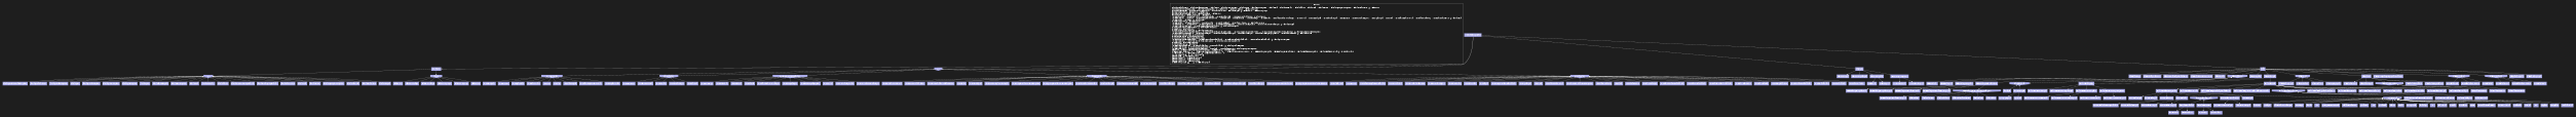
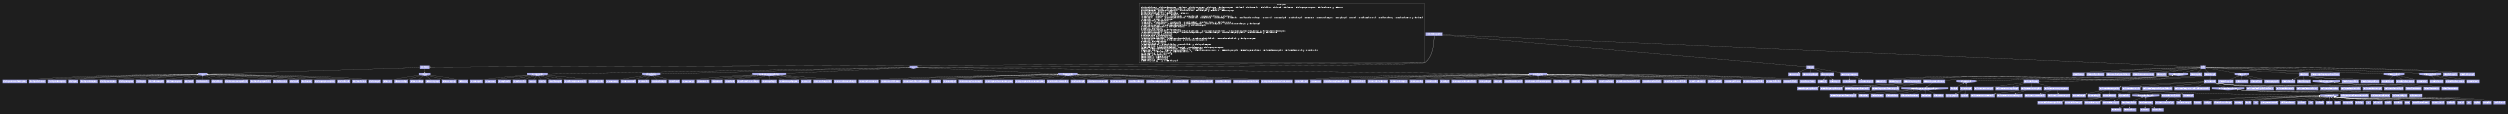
  digraph {
    bgcolor="#1e1e1e"
    newrank=true
    rankdir=TB
    fontname="DejaVu Sans Mono"
    node [fontcolor=white fontname="DejaVu Sans Mono" shape=box style=filled fillcolor="#ABACEA"]
    edge [arrowhead=none arrowtail=odot color=white dir=both fontname="DejaVu Sans Mono"]
    n1 [color="#1e1e1e" label=<<table border="0" cellpadding="0" cellspacing="0" cellborder="0">         <tr><td align="left">(GROUP_apiextensions | GROUP_apiregistration | GROUP_apps | GROUP_authorization | GROUP_batch | GROUP_coordination | GROUP_core | GROUP_discovery | GROUP_events | GROUP_node | GROUP_policy | GROUP_rbac_authorization | GROUP_scheduling) =&gt; VERSION_v1</td></tr>     <tr><td align="left">(GROUP_admission_registration | GROUP_authentication) =&gt; VERSION_v1 | VERSION_v1beta1 | VERSION_v1alpha1</td></tr>     <tr><td align="left">(GROUP_certificates | GROUP_internal_apiserver | GROUP_networking | GROUP_storage) =&gt; VERSION_v1 | VERSION_v1alpha1</td></tr>     <tr><td align="left">GROUP_autoscaling =&gt; VERSION_v2 | VERSION_v1</td></tr>     <tr><td align="left">GROUP_flowcontrol_apiserver =&gt; VERSION_v1beta3 | VERSION_v1</td></tr>     <tr><td align="left">GROUP_resource =&gt; VERSION_v1alpha2 | VERSION_v1</td></tr>     <tr><td align="left">(KIND_DaemonSet | KIND_Deployment | KIND_ReplicaSet | KIND_StatefullSet | KIND_ControllerRevision) =&gt; GROUP_apps</td></tr>     <tr><td align="left">(KIND_Container | KIND_Pod | KIND_ReplicationController | KIND_Service | KIND_Endpoints | KIND_ConfigMap | KIND_Secret | KIND_PersistentVolumeClaim | KIND_Volume | KIND_LimitRange | KIND_PodTemplate | KIND_Binding | KIND_ComponentStatus | KIND_Namespace | KIND_Node | KIND_PersistentVolume | KIND_ResourceQuota | KIND_ServiceAccount) =&gt; GROUP_core</td></tr>     <tr><td align="left">(KIND_CronJob | KIND_Job) =&gt; GROUP_batch</td></tr>     <tr><td align="left">KIND_EndpintSlice =&gt; GROUP_discovery</td></tr>     <tr><td align="left">(KIND_Ingress | KIND_IngressClass | KIND_IPAddress | KIND_ServiceCIDR | KIND_NetworkPolicy) =&gt; GROUP_networking</td></tr>     <tr><td align="left">(KIND_CSIDriver | KIND_CSINode | KIND_StorageClass | KIND_CSIStorageCapacity | KIND_VolumeAttachment | KIND_VolumeAttributesClass) =&gt; GROUP_storage</td></tr>     <tr><td align="left">(KIND_ClusterTrustBundle | KIND_CertificateSigningRequest) =&gt; GROUP_certificates</td></tr>     <tr><td align="left">KIND_CustomerResourceDefinition =&gt; GROUP_apiextensions</td></tr>     <tr><td align="left">KIND_Event =&gt; GROUP_events</td></tr>     <tr><td align="left">KIND_HorizontalPodAutoscaler =&gt; GROUP_autoscaling</td></tr>     <tr><td align="left">(KIND_MutatingWebhookConfiguration | KIND_ValidatingWebhookConfiguration | KIND_ValidatingAdmissionPolicy | KIND_ValidatingAdmissionPolicyBinding) =&gt; GROUP_admission_registration</td></tr>     <tr><td align="left">(KIND_PodSchedulingContext | KIND_ResourceClaim | KIND_ResourceClaimTemplate | KIND_ResourceClass | KIND_ResourceClaimParameters | KIND_ResourceSlice) =&gt; GROUP_resource</td></tr>     <tr><td align="left">KIND_PodDisruptionBudget =&gt; GROUP_policy</td></tr>     <tr><td align="left">KIND_PriorityClass =&gt; GROUP_scheduling</td></tr>     <tr><td align="left">KIND_APIService =&gt; GROUP_apiregistration</td></tr>     <tr><td align="left">(KIND_LocalSubjectAccessReview | KIND_SelfSubjectAccessReview | KIND_SelfSubjectRulesReview | KIND_SubjectAccessReview) =&gt; GROUP_authorization</td></tr>     <tr><td align="left">(KIND_FlowSchema | KIND_PriorityLevelConfiguration) =&gt; GROUP_flowcontrol_apiserver</td></tr>     <tr><td align="left">KIND_Lease =&gt; GROUP_coordination</td></tr>     <tr><td align="left">KIND_RuntimeClass =&gt; GROUP_node</td></tr>     <tr><td align="left">(KIND_SelfSubjectReview | KIND_TokenRequest | KIND_TokenReview) =&gt; GROUP_authentication</td></tr>     <tr><td align="left">KIND_StorageVersion =&gt; GROUP_internal_apiserver</td></tr>     <tr><td align="left">(KIND_ClusterRole | KIND_ClusterRoleBinding | KIND_Role | KIND_RoleBinding)=&gt; GROUP_rbac_authorization</td></tr>     <tr><td align="left">SPEC_Type | SPEC_allocateLoadBalancerNodePorts | SPEC_Ports =&gt; KIND_Service</td></tr>     <tr><td align="left">(SPEC_minReadySeconds &gt; 0) | (SPEC_progressDeadlineSeconds &gt; 0) | (SPEC_revisionHistoryLimit &gt; 0) | SELECTOR_matchLabels | SELECTOR_matchExpressions | TEMPLATE_SPEC_Containers | TEMPLATE_SPEC_Volumes =&gt; KIND_Deployment</td></tr>     <tr><td align="left">(TYPE_NodePort | TYPE_LoadBalancer) =&gt; (SPEC_PORTS_nodePort &gt; 0)</td></tr>     <tr><td align="left">(maxUnavailable == '0') =&gt; (maxSurge == '')</td></tr>     <tr><td align="left">SPEC_strategy =&gt; KIND_Deployment</td></tr>     <tr><td align="left">SPEC_clusterIP =&gt; !TYPE_ExternalName</td></tr>     <tr><td align="left">SPEC_clusterIP =&gt; !SPEC_clusterIPs</td></tr>     <tr><td align="left">SPEC_clusterIPs =&gt; !SPEC_clusterIP</td></tr>     <tr><td align="left">(SPEC_externalName == '') =&gt; TYPE_ExternalName</td></tr> </table>> fillcolor=""]
    GROUP_admission_registration
    Group [shape=invhouse]
    GROUP_apiextensions
    GROUP_apiregistration
    GROUP_apps
    GROUP_authentication
    GROUP_authorization
    GROUP_autoscaling
    GROUP_batch
    GROUP_certificates
    GROUP_coordination
    GROUP_core
    GROUP_discovery
    GROUP_events
    GROUP_flowcontrol_apiserver
    GROUP_internal_apiserver
    GROUP_networking
    GROUP_node
    GROUP_policy
    GROUP_rbac_authorization
    GROUP_resource
    GROUP_scheduling
    GROUP_storage
    ApiVersion
    Version [shape=invhouse]
    VERSION_v1
    VERSION_v1beta1
    VERSION_v1beta3
    VERSION_v1alpha1
    VERSION_v1alpha2
    VERSION_v2
    Kubernetes_manifest
    Kind [shape=invhouse]
    Metadata
    Spec
    KIND_Container
    Workloads_APIs [shape=invhouse]
    KIND_CronJob
    KIND_DaemonSet
    KIND_Deployment
    KIND_Job
    KIND_Pod
    KIND_ReplicaSet
    KIND_ReplicationController
    KIND_StatefullSet
    Service_APIs [shape=invhouse]
    Confing_and_storage_APIs [shape=invhouse]
    Metadata_APIs [shape=invhouse]
    Cluster_APIs [shape=invhouse]
    KIND_Endpoints
    KIND_EndpintSlice
    KIND_Ingress
    KIND_IngressClass
    KIND_Service
    KIND_ConfigMap
    KIND_CSIDriver
    KIND_CSINode
    KIND_Secret
    KIND_PersistentVolumeClaim
    KIND_StorageClass
    KIND_CSIStorageCapacity
    KIND_Volume
    KIND_VolumeAttachment
    KIND_VolumeAttributesClass
    KIND_ClusterTrustBundle
    KIND_ControllerRevision
    KIND_CustomerResourceDefinition
    KIND_Event
    KIND_LimitRange
    KIND_HorizontalPodAutoscaler
    KIND_MutatingWebhookConfiguration
    KIND_ValidatingWebhookConfiguration
    KIND_PodSchedulingContext
    KIND_PodTemplate
    KIND_PodDisruptionBudget
    KIND_PriorityClass
    KIND_ResourceClaim
    KIND_ResourceClaimParameters
    KIND_ResourceSlice
    KIND_ResourceClaimTemplate
    KIND_ResourceClass
    KIND_ValidatingAdmissionPolicy
    KIND_ValidatingAdmissionPolicyBinding
    KIND_APIService
    KIND_Binding
    KIND_CertificateSigningRequest
    KIND_ClusterRole
    KIND_ClusterRoleBinding
    KIND_ComponentStatus
    KIND_FlowSchema
    KIND_IPAddress
    KIND_Lease
    KIND_LocalSubjectAccessReview
    KIND_Namespace
    KIND_Node
    KIND_PersistentVolume
    KIND_PriorityLevelConfiguration
    KIND_ResourceQuota
    KIND_Role
    KIND_RoleBinding
    KIND_RuntimeClass
    KIND_SelfSubjectAccessReview
    KIND_SelfSubjectReview
    KIND_SelfSubjectRulesReview
    KIND_ServiceAccount
    KIND_ServiceCIDR
    KIND_StorageVersion
    KIND_SubjectAccessReview
    KIND_TokenRequest
    KIND_TokenReview
    KIND_NetworkPolicy
    METADATA_name
    METADATA_namespace
    METADATA_labels
    METADATA_annotations
    LABELS_key
    LABELS_value
    ANNOTATIONS_key
    ANNOTATIONS_value
    SPEC_Replicas
    SPEC_minReadySeconds
    SPEC_progressDeadlineSeconds
    SPEC_revisionHistoryLimit
    SPEC_paused
    SPEC_Selector [shape=invhouse]
    SPEC_strategy
    SPEC_Template
    SPEC_Type [shape=invhouse]
    SPEC_Ports
    SPEC_allocateLoadBalancerNodePorts
    SPEC_clusterIP [shape=invhouse]
    SPEC_clusterIPs [shape=invhouse]
    SPEC_externalIPs
    SPEC_externalName
    SELECTOR_key
    SELECTOR_value
    SELECTOR_matchLabels
    SELECTOR_matchExpressions
    SELECTOR_matchLabels_key
    SELECTOR_matchLabels_value
    SELECTOR_matchExpressions_key
    SELECTOR_matchExpressions_values
    SELECTOR_matchExpressions_operator [shape=invhouse]
    SELECTOR_matchExpressions_value
    OPERATOR_in
    OPERATOR_notIn
    OPERATOR_exist
    OPERATOR_doesNotExist
    OPERATOR_gt
    OPERATOR_lt
    Recreate
    STRATEGY_type [shape=invhouse]
    RollingUpdate
    maxUnavailable
    maxSurge
    TEMPLATE_METADATA_name
    TEMPLATE_Metadata
    TEMPLATE_METADATA_namespace
    TEMPLATE_METADATA_labels
    TEMPLATE_METADATA_annotations
    TEMPLATE_METADATA_LABELS_key
    TEMPLATE_METADATA_LABELS_value
    TEMPLATE_ANNOTATIONS_key
    TEMPLATE_ANNOTATIONS_value
    TEMPLATE_Spec
    CONTAINER_image
    TEMPLATE_SPEC_Containers
    CONTAINER_name
    CONTAINER_ports
    CONTAINER_env
    CONTAINER_resources [shape=invhouse]
    CONTAINER_VolumeMounts
    CONTAINER_PORTS_containerPort
    CONTAINER_PORTS_name
    CONTAINER_ENV_name
    CONTAINER_ENV_value
    REQUEST_cpu
    RESOURCES_request
    REQUEST_memory
    RESOURCES_limits
    LIMITS_cpu
    LIMITS_memory
    VOLUMEMOUNTS_mountPath
    VOLUMEMOUNTS_name
    TEMPLATE_SPEC_Volumes
    TEMPLATE_SPEC_activeDeadlineSeconds
    TEMPLATE_SPEC_automountServiceAccountToken
    TEMPLATE_SPEC_dnsPolicy [shape=invhouse]
    TEMPLATE_SPEC_enableServiceLinks
    TEMPLATE_SPEC_hostIPC
    TEMPLATE_SPEC_hostNetwork
    TEMPLATE_SPEC_hostPID
    TEMPLATE_SPEC_hostUsers
    TEMPLATE_SPEC_hostname
    TEMPLATE_SPEC_nodeName
    VOLUMES_name
    VOLUMES_type [shape=invhouse]
    emptyDir
    hostPath
    persistentVolumeClaim
    configMap
    secret
    nfs
    awsElasticBlockStore
    gcePersistentDisk
    azureDisk
    csi
    azureFile
    cephfs
    cinder
    downwardAPI
    ephemeral
    fc
    flexVolume
    flocker
    glusterfs
    iscsi
    photonPersistentDisk
    portworxVolume
    projected
    quobyte
    rbd
    scaleIO
    storageos
    vsphereVolume
    DNSPOLICY_ClusterFirstWithHostNet
    DNSPOLICY_ClusterFirst
    DNSPOLICY_Default
    DNSPOLICY_None
    TYPE_ExternalName
    TYPE_ClusterIP
    TYPE_NodePort
    TYPE_LoadBalancer
    SPEC_PORTS_port
    SPEC_PORTS_name
    SPEC_PORTS_protocol [shape=invhouse]
    SPEC_PORTS_nodePort
    SPEC_PORTS_targetPort
    PORTS_PROTOCOL_tcp
    PORTS_PROTOCOL_udp
    PORTS_PROTOCOL_sctp
    CLUSTERIP_none
    CLUSTERIP_emptyString
    CLUSTERIP_IP
    CLUSTERIPS_none
    CLUSTERIPS_emptyString
    CLUSTERIPS_IPs
    subgraph cluster_1 {
      color=white
      fontcolor=white
-     label=Binding
+     label=Constraints
      n1
    }
    Group -> GROUP_admission_registration
    Group -> GROUP_apiextensions
    Group -> GROUP_apiregistration
    Group -> GROUP_apps
    Group -> GROUP_authentication
    Group -> GROUP_authorization
    Group -> GROUP_autoscaling
    Group -> GROUP_batch
    Group -> GROUP_certificates
    Group -> GROUP_coordination
    Group -> GROUP_core
    Group -> GROUP_discovery
    Group -> GROUP_events
    Group -> GROUP_flowcontrol_apiserver
    Group -> GROUP_internal_apiserver
    Group -> GROUP_networking
    Group -> GROUP_node
    Group -> GROUP_policy
    Group -> GROUP_rbac_authorization
    Group -> GROUP_resource
    Group -> GROUP_scheduling
    Group -> GROUP_storage
    ApiVersion -> Group [arrowhead=dot arrowtail=none]
    ApiVersion -> Version [arrowhead=dot arrowtail=none]
    Version -> VERSION_v1
    Version -> VERSION_v1beta1
    Version -> VERSION_v1beta3
    Version -> VERSION_v1alpha1
    Version -> VERSION_v1alpha2
    Version -> VERSION_v2
    Kubernetes_manifest -> ApiVersion [arrowhead=dot arrowtail=none]
    Kubernetes_manifest -> Kind [arrowhead=dot arrowtail=none]
    Kubernetes_manifest -> Metadata [arrowhead=odot arrowtail=none]
    Kubernetes_manifest -> Spec [arrowhead=odot arrowtail=none]
    Kind -> Workloads_APIs
    Kind -> Service_APIs
    Kind -> Confing_and_storage_APIs
    Kind -> Metadata_APIs
    Kind -> Cluster_APIs
    Metadata -> METADATA_name [arrowhead=dot arrowtail=none]
    Metadata -> METADATA_namespace [arrowhead=odot arrowtail=none]
    Metadata -> METADATA_labels [arrowhead=odot arrowtail=none]
    Metadata -> METADATA_annotations [arrowhead=odot arrowtail=none]
    Spec -> SPEC_Replicas [arrowhead=odot arrowtail=none]
    Spec -> SPEC_minReadySeconds [arrowhead=odot arrowtail=none]
    Spec -> SPEC_progressDeadlineSeconds [arrowhead=odot arrowtail=none]
    Spec -> SPEC_revisionHistoryLimit [arrowhead=odot arrowtail=none]
    Spec -> SPEC_paused [arrowhead=odot arrowtail=none]
    Spec -> SPEC_Selector [arrowhead=odot arrowtail=none]
    Spec -> SPEC_strategy [arrowhead=odot arrowtail=none]
    Spec -> SPEC_Template [arrowhead=odot arrowtail=none]
    Spec -> SPEC_Type [arrowhead=odot arrowtail=none]
    Spec -> SPEC_Ports [arrowhead=odot arrowtail=none]
    Spec -> SPEC_allocateLoadBalancerNodePorts [arrowhead=odot arrowtail=none]
    Spec -> SPEC_clusterIP [arrowhead=odot arrowtail=none]
    Spec -> SPEC_clusterIPs [arrowhead=odot arrowtail=none]
    Spec -> SPEC_externalIPs [arrowhead=odot arrowtail=none]
    Spec -> SPEC_externalName [arrowhead=odot arrowtail=none]
    Workloads_APIs -> KIND_Container
    Workloads_APIs -> KIND_CronJob
    Workloads_APIs -> KIND_DaemonSet
    Workloads_APIs -> KIND_Deployment
    Workloads_APIs -> KIND_Job
    Workloads_APIs -> KIND_Pod
    Workloads_APIs -> KIND_ReplicaSet
    Workloads_APIs -> KIND_ReplicationController
    Workloads_APIs -> KIND_StatefullSet
    Service_APIs -> KIND_Endpoints
    Service_APIs -> KIND_EndpintSlice
    Service_APIs -> KIND_Ingress
    Service_APIs -> KIND_IngressClass
    Service_APIs -> KIND_Service
    Confing_and_storage_APIs -> KIND_ConfigMap
    Confing_and_storage_APIs -> KIND_CSIDriver
    Confing_and_storage_APIs -> KIND_CSINode
    Confing_and_storage_APIs -> KIND_Secret
    Confing_and_storage_APIs -> KIND_PersistentVolumeClaim
    Confing_and_storage_APIs -> KIND_StorageClass
    Confing_and_storage_APIs -> KIND_CSIStorageCapacity
    Confing_and_storage_APIs -> KIND_Volume
    Confing_and_storage_APIs -> KIND_VolumeAttachment
    Confing_and_storage_APIs -> KIND_VolumeAttributesClass
    Metadata_APIs -> KIND_ClusterTrustBundle
    Metadata_APIs -> KIND_ControllerRevision
    Metadata_APIs -> KIND_CustomerResourceDefinition
    Metadata_APIs -> KIND_Event
    Metadata_APIs -> KIND_LimitRange
    Metadata_APIs -> KIND_HorizontalPodAutoscaler
    Metadata_APIs -> KIND_MutatingWebhookConfiguration
    Metadata_APIs -> KIND_ValidatingWebhookConfiguration
    Metadata_APIs -> KIND_PodSchedulingContext
    Metadata_APIs -> KIND_PodTemplate
    Metadata_APIs -> KIND_PodDisruptionBudget
    Metadata_APIs -> KIND_PriorityClass
    Metadata_APIs -> KIND_ResourceClaim
    Metadata_APIs -> KIND_ResourceClaimParameters
    Metadata_APIs -> KIND_ResourceSlice
    Metadata_APIs -> KIND_ResourceClaimTemplate
    Metadata_APIs -> KIND_ResourceClass
    Metadata_APIs -> KIND_ValidatingAdmissionPolicy
    Metadata_APIs -> KIND_ValidatingAdmissionPolicyBinding
    Cluster_APIs -> KIND_APIService
    Cluster_APIs -> KIND_Binding
    Cluster_APIs -> KIND_CertificateSigningRequest
    Cluster_APIs -> KIND_ClusterRole
    Cluster_APIs -> KIND_ClusterRoleBinding
    Cluster_APIs -> KIND_ComponentStatus
    Cluster_APIs -> KIND_FlowSchema
    Cluster_APIs -> KIND_IPAddress
    Cluster_APIs -> KIND_Lease
    Cluster_APIs -> KIND_LocalSubjectAccessReview
    Cluster_APIs -> KIND_Namespace
    Cluster_APIs -> KIND_Node
    Cluster_APIs -> KIND_PersistentVolume
    Cluster_APIs -> KIND_PriorityLevelConfiguration
    Cluster_APIs -> KIND_ResourceQuota
    Cluster_APIs -> KIND_Role
    Cluster_APIs -> KIND_RoleBinding
    Cluster_APIs -> KIND_RuntimeClass
    Cluster_APIs -> KIND_SelfSubjectAccessReview
    Cluster_APIs -> KIND_SelfSubjectReview
    Cluster_APIs -> KIND_SelfSubjectRulesReview
    Cluster_APIs -> KIND_ServiceAccount
    Cluster_APIs -> KIND_ServiceCIDR
    Cluster_APIs -> KIND_StorageVersion
    Cluster_APIs -> KIND_SubjectAccessReview
    Cluster_APIs -> KIND_TokenRequest
    Cluster_APIs -> KIND_TokenReview
    Cluster_APIs -> KIND_NetworkPolicy
    METADATA_labels -> LABELS_key [arrowhead=dot arrowtail=none]
    METADATA_labels -> LABELS_value [arrowhead=dot arrowtail=none]
    METADATA_annotations -> ANNOTATIONS_key [arrowhead=dot arrowtail=none]
    METADATA_annotations -> ANNOTATIONS_value [arrowhead=dot arrowtail=none]
    SPEC_Selector -> SELECTOR_key [arrowhead=odot arrowtail=none]
    SPEC_Selector -> SELECTOR_value [arrowhead=odot arrowtail=none]
    SPEC_Selector -> SELECTOR_matchLabels [arrowtail=dot]
    SPEC_Selector -> SELECTOR_matchExpressions [arrowtail=dot]
    SPEC_strategy -> STRATEGY_type [arrowhead=dot arrowtail=none]
    SPEC_Template -> TEMPLATE_Metadata [arrowhead=odot arrowtail=none]
    SPEC_Template -> TEMPLATE_Spec [arrowhead=odot arrowtail=none]
    SPEC_Type -> TYPE_ExternalName
    SPEC_Type -> TYPE_ClusterIP
    SPEC_Type -> TYPE_NodePort
    SPEC_Type -> TYPE_LoadBalancer
    SPEC_Ports -> SPEC_PORTS_port [arrowhead=dot arrowtail=none]
    SPEC_Ports -> SPEC_PORTS_name [arrowhead=odot arrowtail=none]
    SPEC_Ports -> SPEC_PORTS_protocol [arrowhead=odot arrowtail=none]
    SPEC_Ports -> SPEC_PORTS_nodePort [arrowhead=odot arrowtail=none]
    SPEC_Ports -> SPEC_PORTS_targetPort [arrowhead=odot arrowtail=none]
    SPEC_clusterIP -> CLUSTERIP_none
    SPEC_clusterIP -> CLUSTERIP_emptyString
    SPEC_clusterIP -> CLUSTERIP_IP
    SPEC_clusterIPs -> CLUSTERIPS_none
    SPEC_clusterIPs -> CLUSTERIPS_emptyString
    SPEC_clusterIPs -> CLUSTERIPS_IPs
    SELECTOR_matchLabels -> SELECTOR_matchLabels_key [arrowhead=dot arrowtail=none]
    SELECTOR_matchLabels -> SELECTOR_matchLabels_value [arrowhead=dot arrowtail=none]
    SELECTOR_matchExpressions -> SELECTOR_matchExpressions_key [arrowhead=dot arrowtail=none]
    SELECTOR_matchExpressions -> SELECTOR_matchExpressions_values [arrowhead=dot arrowtail=none]
    SELECTOR_matchExpressions -> SELECTOR_matchExpressions_operator [arrowhead=dot arrowtail=none]
    SELECTOR_matchExpressions_values -> SELECTOR_matchExpressions_value [arrowhead=dot arrowtail=none]
    SELECTOR_matchExpressions_operator -> OPERATOR_in
    SELECTOR_matchExpressions_operator -> OPERATOR_notIn
    SELECTOR_matchExpressions_operator -> OPERATOR_exist
    SELECTOR_matchExpressions_operator -> OPERATOR_doesNotExist
    SELECTOR_matchExpressions_operator -> OPERATOR_gt
    SELECTOR_matchExpressions_operator -> OPERATOR_lt
    STRATEGY_type -> Recreate [arrowtail=dot]
    STRATEGY_type -> RollingUpdate [arrowtail=dot]
    RollingUpdate -> maxUnavailable [arrowhead=dot arrowtail=none]
    RollingUpdate -> maxSurge [arrowhead=odot arrowtail=none]
    TEMPLATE_Metadata -> TEMPLATE_METADATA_name [arrowhead=odot arrowtail=none]
    TEMPLATE_Metadata -> TEMPLATE_METADATA_namespace [arrowhead=odot arrowtail=none]
    TEMPLATE_Metadata -> TEMPLATE_METADATA_labels [arrowhead=odot arrowtail=none]
    TEMPLATE_Metadata -> TEMPLATE_METADATA_annotations [arrowhead=odot arrowtail=none]
    TEMPLATE_METADATA_labels -> TEMPLATE_METADATA_LABELS_key [arrowhead=dot arrowtail=none]
    TEMPLATE_METADATA_labels -> TEMPLATE_METADATA_LABELS_value [arrowhead=dot arrowtail=none]
    TEMPLATE_METADATA_annotations -> TEMPLATE_ANNOTATIONS_key [arrowhead=dot arrowtail=none]
    TEMPLATE_METADATA_annotations -> TEMPLATE_ANNOTATIONS_value [arrowhead=dot arrowtail=none]
    TEMPLATE_Spec -> TEMPLATE_SPEC_Containers [arrowhead=dot arrowtail=none]
    TEMPLATE_Spec -> TEMPLATE_SPEC_Volumes [arrowhead=dot arrowtail=none]
    TEMPLATE_Spec -> TEMPLATE_SPEC_activeDeadlineSeconds [arrowhead=odot arrowtail=none]
    TEMPLATE_Spec -> TEMPLATE_SPEC_automountServiceAccountToken [arrowhead=odot arrowtail=none]
    TEMPLATE_Spec -> TEMPLATE_SPEC_dnsPolicy [arrowhead=odot arrowtail=none]
    TEMPLATE_Spec -> TEMPLATE_SPEC_enableServiceLinks [arrowhead=odot arrowtail=none]
    TEMPLATE_Spec -> TEMPLATE_SPEC_hostIPC [arrowhead=odot arrowtail=none]
    TEMPLATE_Spec -> TEMPLATE_SPEC_hostNetwork [arrowhead=odot arrowtail=none]
    TEMPLATE_Spec -> TEMPLATE_SPEC_hostPID [arrowhead=odot arrowtail=none]
    TEMPLATE_Spec -> TEMPLATE_SPEC_hostUsers [arrowhead=odot arrowtail=none]
    TEMPLATE_Spec -> TEMPLATE_SPEC_hostname [arrowhead=odot arrowtail=none]
    TEMPLATE_Spec -> TEMPLATE_SPEC_nodeName [arrowhead=odot arrowtail=none]
    TEMPLATE_SPEC_Containers -> CONTAINER_image [arrowhead=dot arrowtail=none]
    TEMPLATE_SPEC_Containers -> CONTAINER_name [arrowhead=odot arrowtail=none]
    TEMPLATE_SPEC_Containers -> CONTAINER_ports [arrowhead=odot arrowtail=none]
    TEMPLATE_SPEC_Containers -> CONTAINER_env [arrowhead=odot arrowtail=none]
    TEMPLATE_SPEC_Containers -> CONTAINER_resources [arrowhead=odot arrowtail=none]
    TEMPLATE_SPEC_Containers -> CONTAINER_VolumeMounts [arrowhead=odot arrowtail=none]
    CONTAINER_ports -> CONTAINER_PORTS_containerPort [arrowhead=dot arrowtail=none]
    CONTAINER_ports -> CONTAINER_PORTS_name [arrowhead=odot arrowtail=none]
    CONTAINER_env -> CONTAINER_ENV_name [arrowhead=dot arrowtail=none]
    CONTAINER_env -> CONTAINER_ENV_value [arrowhead=dot arrowtail=none]
    CONTAINER_resources -> RESOURCES_request [arrowtail=dot]
    CONTAINER_resources -> RESOURCES_limits [arrowtail=dot]
    CONTAINER_VolumeMounts -> VOLUMEMOUNTS_mountPath [arrowhead=dot arrowtail=none]
    CONTAINER_VolumeMounts -> VOLUMEMOUNTS_name [arrowhead=dot arrowtail=none]
    RESOURCES_request -> REQUEST_cpu [arrowhead=dot arrowtail=none]
    RESOURCES_request -> REQUEST_memory [arrowhead=dot arrowtail=none]
    RESOURCES_limits -> LIMITS_cpu [arrowhead=dot arrowtail=none]
    RESOURCES_limits -> LIMITS_memory [arrowhead=dot arrowtail=none]
    TEMPLATE_SPEC_Volumes -> VOLUMES_name [arrowhead=dot arrowtail=none]
    TEMPLATE_SPEC_Volumes -> VOLUMES_type [arrowhead=dot arrowtail=none]
    TEMPLATE_SPEC_dnsPolicy -> DNSPOLICY_ClusterFirstWithHostNet
    TEMPLATE_SPEC_dnsPolicy -> DNSPOLICY_ClusterFirst
    TEMPLATE_SPEC_dnsPolicy -> DNSPOLICY_Default
    TEMPLATE_SPEC_dnsPolicy -> DNSPOLICY_None
    VOLUMES_type -> emptyDir [arrowtail=dot]
    VOLUMES_type -> hostPath [arrowtail=dot]
    VOLUMES_type -> persistentVolumeClaim [arrowtail=dot]
    VOLUMES_type -> configMap [arrowtail=dot]
    VOLUMES_type -> secret [arrowtail=dot]
    VOLUMES_type -> nfs [arrowtail=dot]
    VOLUMES_type -> awsElasticBlockStore [arrowtail=dot]
    VOLUMES_type -> gcePersistentDisk [arrowtail=dot]
    VOLUMES_type -> azureDisk [arrowtail=dot]
    VOLUMES_type -> csi [arrowtail=dot]
    VOLUMES_type -> azureFile [arrowtail=dot]
    VOLUMES_type -> cephfs [arrowtail=dot]
    VOLUMES_type -> cinder [arrowtail=dot]
    VOLUMES_type -> downwardAPI [arrowtail=dot]
    VOLUMES_type -> ephemeral [arrowtail=dot]
    VOLUMES_type -> fc [arrowtail=dot]
    VOLUMES_type -> flexVolume [arrowtail=dot]
    VOLUMES_type -> flocker [arrowtail=dot]
    VOLUMES_type -> glusterfs [arrowtail=dot]
    VOLUMES_type -> iscsi [arrowtail=dot]
    VOLUMES_type -> photonPersistentDisk [arrowtail=dot]
    VOLUMES_type -> portworxVolume [arrowtail=dot]
    VOLUMES_type -> projected [arrowtail=dot]
    VOLUMES_type -> quobyte [arrowtail=dot]
    VOLUMES_type -> rbd [arrowtail=dot]
    VOLUMES_type -> scaleIO [arrowtail=dot]
    VOLUMES_type -> storageos [arrowtail=dot]
    VOLUMES_type -> vsphereVolume [arrowtail=dot]
    SPEC_PORTS_protocol -> PORTS_PROTOCOL_tcp
    SPEC_PORTS_protocol -> PORTS_PROTOCOL_udp
    SPEC_PORTS_protocol -> PORTS_PROTOCOL_sctp
  }
